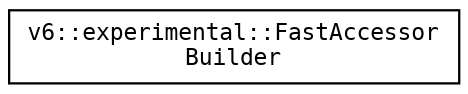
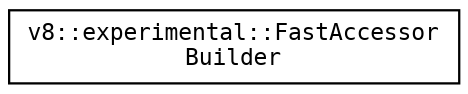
  digraph {
    rankdir=LR
    fontname="DejaVu Sans Mono"
-   n1 [color=black fillcolor=white fontname="DejaVu Sans Mono" fontsize=10 height=0.2 label="v6::experimental::FastAccessor\lBuilder" shape=record style=filled width=0.4]
+   n1 [color=black fillcolor=white fontname="DejaVu Sans Mono" fontsize=10 height=0.2 label="v8::experimental::FastAccessor\lBuilder" shape=record style=filled width=0.4]
  }
